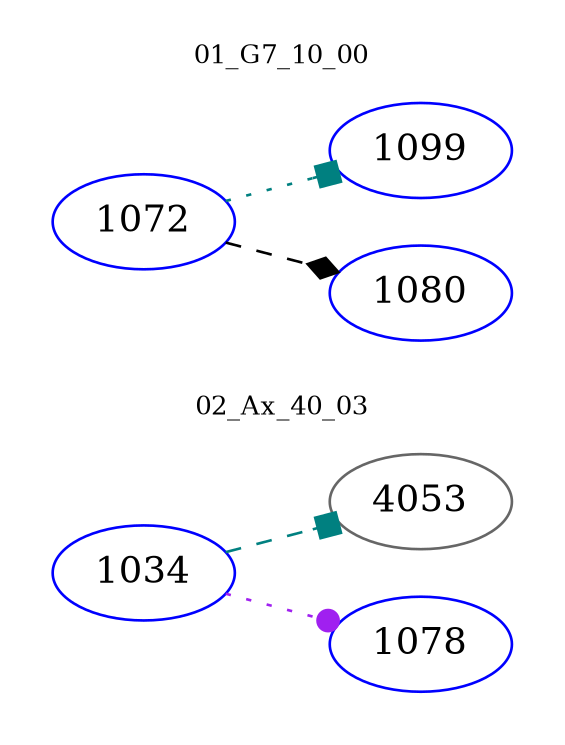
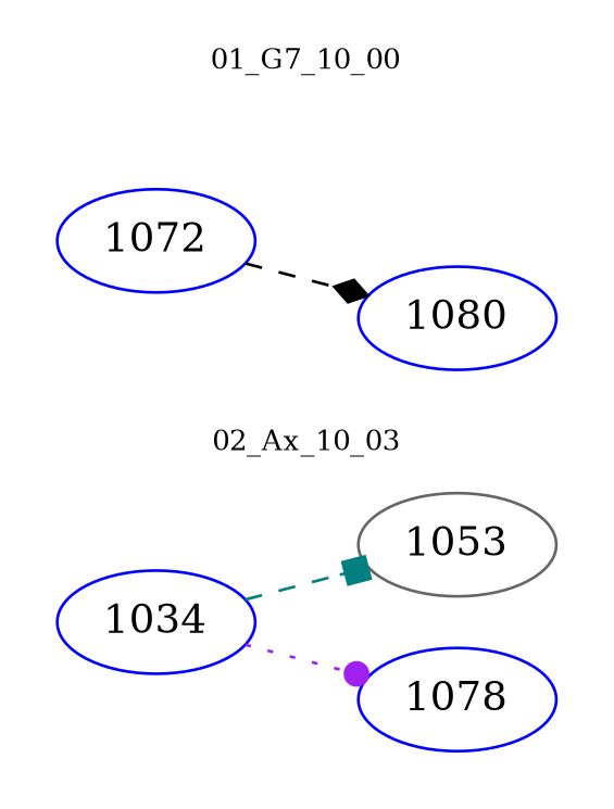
  digraph {
    rankdir=LR
    node [color=blue]
    edge [arrowhead=box color=teal style=dotted]
    n1 [label=1034]
    n2 [label=1078]
-   n3 [color=gray40 label=4053]
+   n3 [color=gray40 label=1053]
    n4 [label=1072]
    n5 [label=1080]
-   n6 [label=1099]
    subgraph cluster_1 {
      color=white
      fontsize=10
-     label="02_Ax_40_03"
+     label="02_Ax_10_03"
      n1
      n2
      n3
    }
    subgraph cluster_2 {
      color=white
      fontsize=10
      label="01_G7_10_00"
      n4
      n5
-     n6
    }
    n1 -> n2 [arrowhead=dot color=purple]
    n1 -> n3 [style=dashed]
    n4 -> n5 [arrowhead=diamond color=black style=dashed]
-   n4 -> n6
  }
